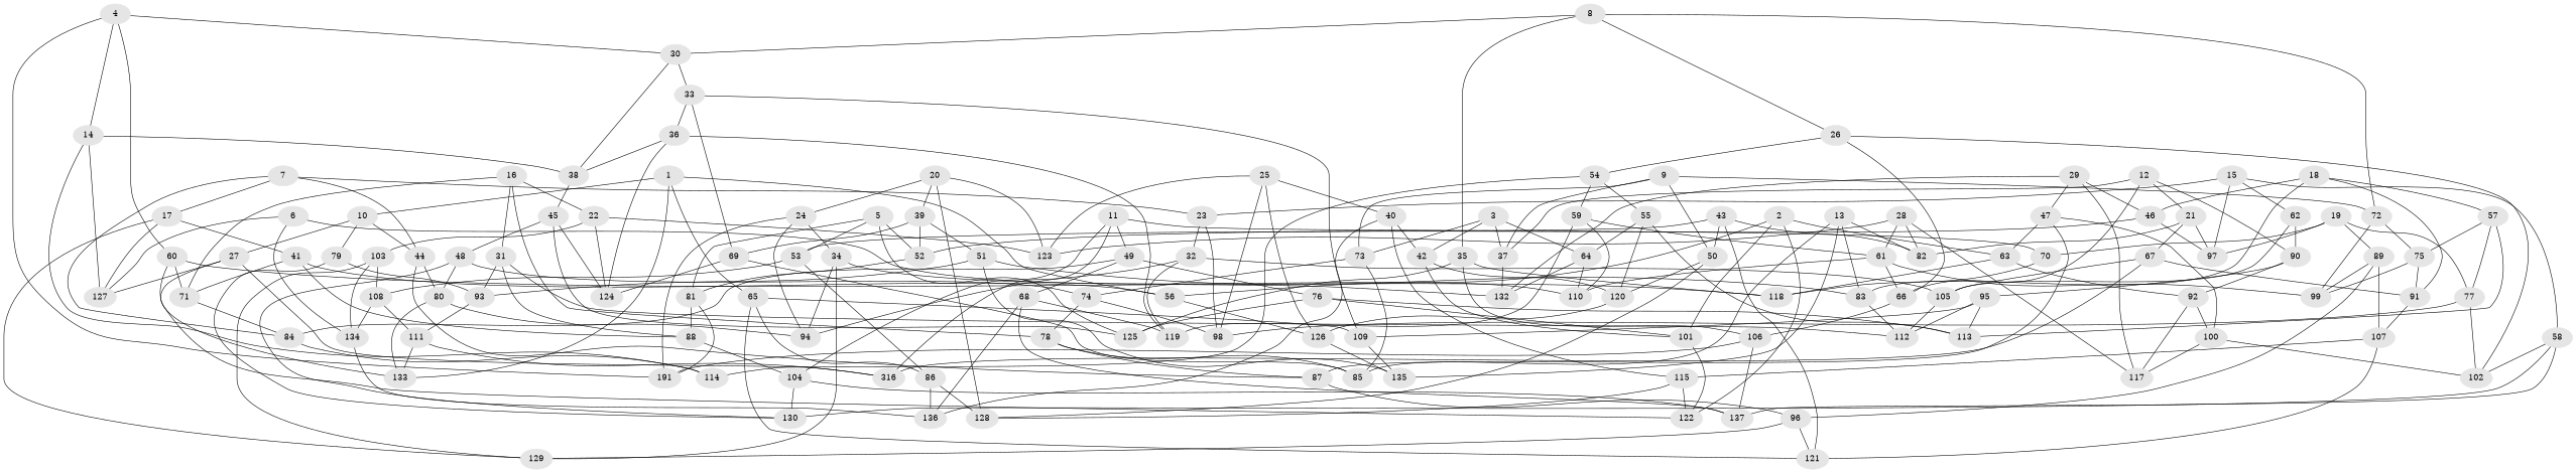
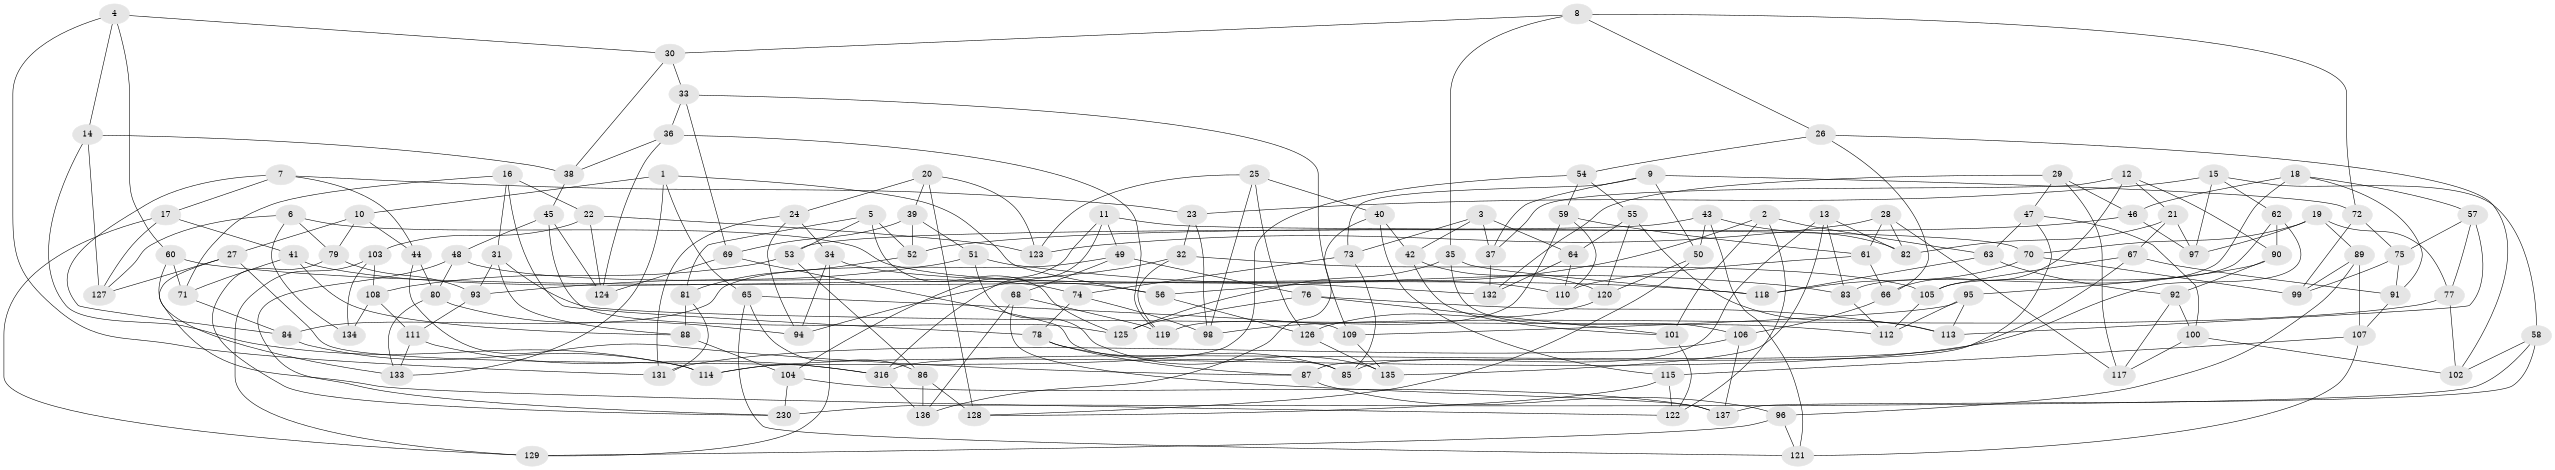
  graph {
    node [color=gray90 style=filled]
    1
    10
    56
    65
    133
    79
    44
    27
    126
    109
    121
    86
    2
    63
    101
    122
    118
    92
    3
    37
    42
    64
    73
    132
    120
    110
    85
    74
    4
    14
    30
    60
-   131 [label=191]
+   131
    127
    38
    114
    33
    71
    5
    52
    53
    81
    125
    108
    88
    6
    134
    93
-   130
+   130 [label=230]
    136
    7
    17
    23
    84
    41
    129
    32
    98
    80
    87
    8
    26
    35
    72
    66
    54
    102
    106
    75
    99
    9
    50
    128
    n74 [label=316]
    11
    49
    70
    104
    68
    76
    137
    12
    21
    90
    82
    97
    67
    95
    13
    83
    135
    112
    45
    15
    58
    62
    105
    16
    22
    31
    78
    123
    103
    124
    18
    46
    57
    91
    77
    113
    107
    19
    89
    96
    20
    24
    39
    34
    94
    69
    51
    119
    25
    40
    115
    55
    59
    28
    61
    117
    29
    47
    100
    36
    111
    48
    43
    1 -- 10
    1 -- 56
    1 -- 65
    1 -- 133
    10 -- 79
    10 -- 44
    10 -- 27
    56 -- 126
    65 -- 109
    65 -- 121
    65 -- 86
    79 -- 93
    79 -- 130
    44 -- 80
    44 -- 87
    27 -- 122
    27 -- 127
    27 -- n74
    126 -- 135
    109 -- 135
    86 -- 136
    86 -- 128
    2 -- 56
    2 -- 63
    2 -- 101
    2 -- 122
    63 -- 118
    63 -- 92
    101 -- 122
    92 -- 117
    92 -- 100
    3 -- 37
    3 -- 42
    3 -- 64
    3 -- 73
    37 -- 132
    42 -- 101
    42 -- 120
    64 -- 132
    64 -- 110
    73 -- 85
    73 -- 74
    120 -- 126
    74 -- 98
    74 -- 78
    4 -- 14
    4 -- 30
    4 -- 60
    4 -- 131
    14 -- 127
    14 -- 38
    14 -- 114
    30 -- 38
    30 -- 33
    60 -- 133
    60 -- 118
    60 -- 71
    38 -- 45
    33 -- 109
    33 -- 69
    33 -- 36
    71 -- 84
    5 -- 52
    5 -- 53
    5 -- 81
    5 -- 125
    52 -- 81
    53 -- 86
    53 -- 108
    81 -- 131
    81 -- 88
    108 -- 134
    108 -- 111
    88 -- 104
+   6 -- 79
    6 -- 110
    6 -- 127
    6 -- 134
-   134 -- 136
+   n74 -- 136
    93 -- 111
    7 -- 44
    7 -- 17
    7 -- 23
    7 -- 84
    17 -- 127
    17 -- 41
    17 -- 129
    23 -- 32
    23 -- 98
    84 -- 114
    41 -- 56
    41 -- 71
    41 -- 88
    32 -- 105
    32 -- 94
    32 -- 119
    80 -- 133
    80 -- 94
    87 -- 96
    8 -- 30
    8 -- 26
    8 -- 35
    8 -- 72
    26 -- 66
    26 -- 54
    26 -- 102
    35 -- 118
    35 -- 125
    35 -- 106
    72 -- 75
    72 -- 99
    66 -- 106
    54 -- 114
    54 -- 55
    54 -- 59
    106 -- 131
    106 -- 137
    75 -- 99
    75 -- 91
    9 -- 37
    9 -- 73
    9 -- 72
    9 -- 50
    50 -- 120
    50 -- 128
    11 -- n74
    11 -- 49
    11 -- 70
    11 -- 104
    49 -- 84
    49 -- 68
    49 -- 76
    70 -- 118
-   61 -- 99
+   70 -- 99
    104 -- 130
    104 -- 137
    68 -- 136
    68 -- 137
    68 -- 119
    76 -- 101
    76 -- 125
    76 -- 113
    12 -- 37
    12 -- 66
    12 -- 21
    12 -- 90
    21 -- 82
    21 -- 97
    21 -- 67
    90 -- 92
    90 -- 95
    67 -- n74
    67 -- 105
    67 -- 91
    95 -- 109
    95 -- 112
    95 -- 113
    13 -- 85
    13 -- 82
    13 -- 83
    13 -- 135
    83 -- 112
    45 -- 125
    45 -- 124
    45 -- 48
    15 -- 23
    15 -- 97
    15 -- 58
    15 -- 62
    58 -- 130
    58 -- 102
    58 -- 137
+   62 -- 114
    62 -- 90
    62 -- 105
    105 -- 112
    16 -- 71
    16 -- 22
    16 -- 31
    16 -- 78
    22 -- 123
    22 -- 103
    22 -- 124
    31 -- 88
    31 -- 93
    31 -- 112
    78 -- 85
    78 -- 87
    103 -- 108
    103 -- 134
    103 -- 129
    18 -- 83
    18 -- 46
    18 -- 57
    18 -- 91
    46 -- 52
    46 -- 97
    57 -- 75
    57 -- 77
    57 -- 113
    91 -- 107
    77 -- 98
    77 -- 102
    107 -- 121
    107 -- 115
    19 -- 70
    19 -- 97
    19 -- 77
    19 -- 89
    89 -- 99
    89 -- 107
    89 -- 96
    96 -- 121
    96 -- 129
    20 -- 128
    20 -- 123
    20 -- 24
    20 -- 39
    24 -- 131
    24 -- 34
    24 -- 94
    39 -- 52
    39 -- 69
    39 -- 51
    34 -- 132
    34 -- 129
    34 -- 94
    69 -- 85
    69 -- 124
    51 -- 93
    51 -- 83
    51 -- 135
    25 -- 126
    25 -- 98
    25 -- 123
    25 -- 40
    40 -- 42
    40 -- 136
    40 -- 115
    115 -- 122
    115 -- 128
    55 -- 64
    55 -- 120
    55 -- 113
    59 -- 110
    59 -- 119
    59 -- 61
    28 -- 82
    28 -- 123
    28 -- 61
    28 -- 117
    61 -- 110
    61 -- 66
    29 -- 132
    29 -- 46
    29 -- 117
    29 -- 47
    47 -- 63
    47 -- 87
    47 -- 100
    100 -- 102
    100 -- 117
    36 -- 38
    36 -- 124
    36 -- 119
    111 -- 133
    111 -- n74
    48 -- 74
    48 -- 130
    48 -- 80
    43 -- 121
    43 -- 53
    43 -- 50
    43 -- 82
  }
